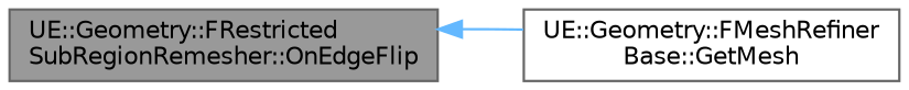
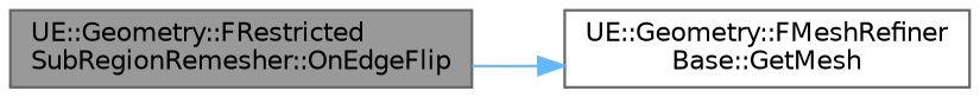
  digraph {
    rankdir=LR
    node [fontname=Helvetica fontsize=10 shape=box style=filled]
    n1 [color=gray40 fillcolor=grey60 fontcolor=black height=0.2 label="UE::Geometry::FRestricted\lSubRegionRemesher::OnEdgeFlip" width=0.4]
    n2 [color=grey40 fillcolor=white height=0.2 label="UE::Geometry::FMeshRefiner\lBase::GetMesh" width=0.4]
-   n2 -> n1 [color=steelblue1 fontname=Helvetica fontsize=10 labelfontname=Helvetica labelfontsize=10 style=solid]
+   n1 -> n2 [color=steelblue1 fontname=Helvetica fontsize=10 labelfontname=Helvetica labelfontsize=10 style=solid]
  }
